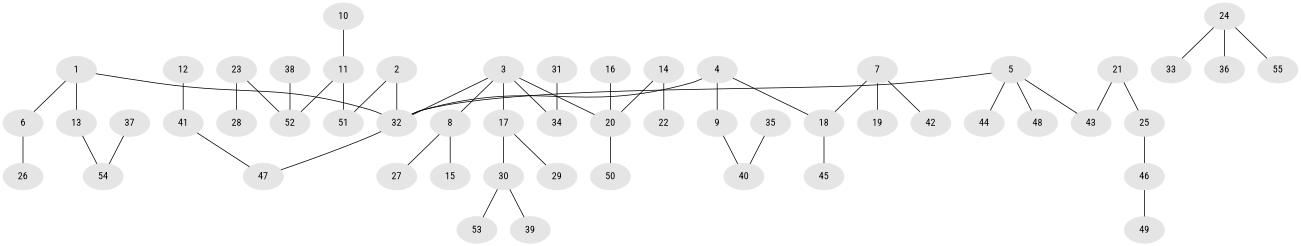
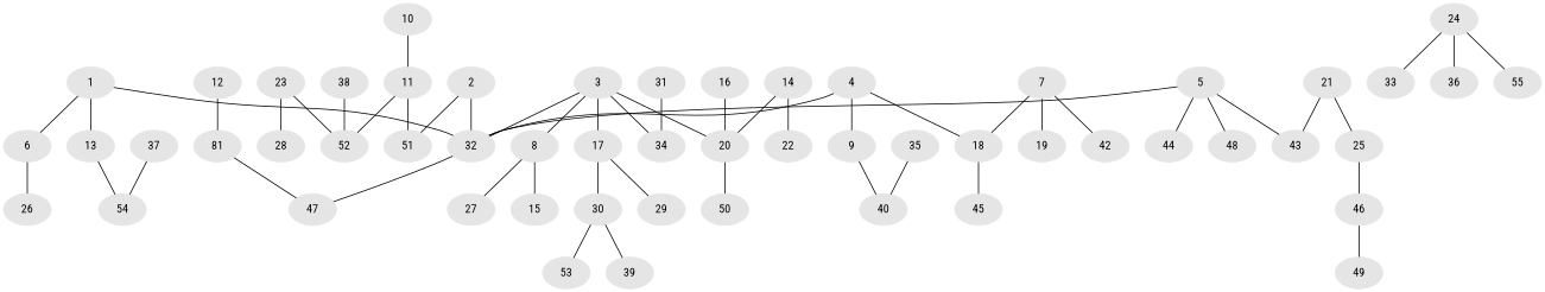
  graph {
    fontname="Roboto Condensed"
    node [color=gray90 fontname="Roboto Condensed" style=filled]
    edge [fontname="Roboto Condensed" weight=1.0]
    1
    6
    13
    32
    26
    54
    47
    2
    51
    3
    8
    17
    20
    34
    15
    27
    29
    30
    50
    4
    9
    18
    40
    45
    5
    43
    44
    48
    7
    19
    42
    10
    11
    52
    12
-   41
+   41 [label=81]
    14
    22
    16
    24
    33
    36
    55
    39
    53
    21
    25
    46
    23
    28
    49
    31
    35
    37
    38
    1 -- 6
    1 -- 13
    1 -- 32
    6 -- 26
    13 -- 54
    32 -- 47
    2 -- 32
    2 -- 51
    3 -- 32
    3 -- 8
    3 -- 17
    3 -- 20
    3 -- 34
    8 -- 15
    8 -- 27
    17 -- 29
    17 -- 30
    20 -- 50
    30 -- 39
    30 -- 53
    4 -- 32
    4 -- 9
    4 -- 18
    9 -- 40
    18 -- 45
    5 -- 32
    5 -- 43
    5 -- 44
    5 -- 48
    7 -- 18
    7 -- 19
    7 -- 42
    10 -- 11
    11 -- 51
    11 -- 52
    12 -- 41
    41 -- 47
    14 -- 20
    14 -- 22
    16 -- 20
    24 -- 33
    24 -- 36
    24 -- 55
    21 -- 43
    21 -- 25
    25 -- 46
    46 -- 49
    23 -- 52
    23 -- 28
    31 -- 34
    35 -- 40
    37 -- 54
    38 -- 52
  }
